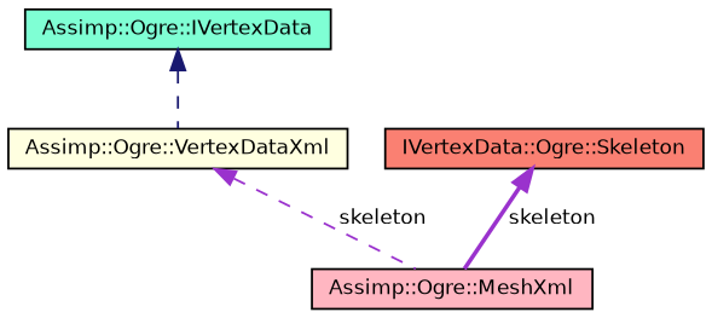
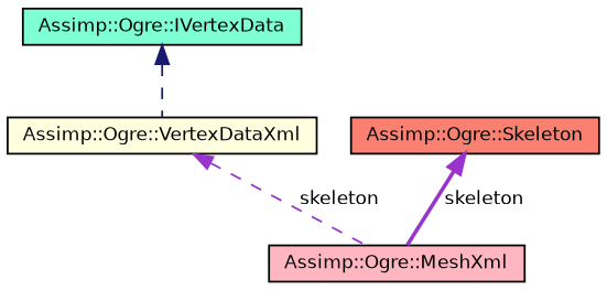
  digraph {
    node [color=black fontname=Helvetica fontsize=10 shape=record style=filled]
    edge [color=darkorchid3 dir=back fontname=Helvetica fontsize=10 labelfontname=Helvetica labelfontsize=10 style=dashed]
    n1 [fillcolor=lightpink fontcolor=black height=0.2 label="Assimp::Ogre::MeshXml" width=0.4]
    n2 [fillcolor=lightyellow height=0.2 label="Assimp::Ogre::VertexDataXml" width=0.4]
    n3 [fillcolor=aquamarine height=0.2 label="Assimp::Ogre::IVertexData" width=0.4]
-   n4 [fillcolor=salmon height=0.2 label="IVertexData::Ogre::Skeleton" width=0.4]
+   n4 [fillcolor=salmon height=0.2 label="Assimp::Ogre::Skeleton" width=0.4]
    n2 -> n1 [label=" skeleton"]
    n3 -> n2 [color=midnightblue]
    n4 -> n1 [label=" skeleton" style=bold]
  }
